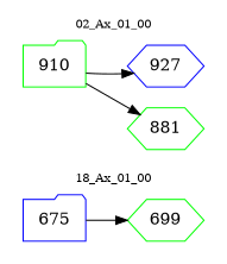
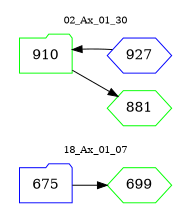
  digraph {
    rankdir=LR
    node [color=green shape=hexagon]
    edge [color=black]
    n1 [color=blue label=675 shape=folder]
    n2 [label=699]
    n3 [label=910 shape=folder]
    n4 [label=881]
    n5 [color=blue label=927]
    subgraph cluster_1 {
      color=white
      fontsize=10
-     label="18_Ax_01_00"
+     label="18_Ax_01_07"
      n1
      n2
    }
    subgraph cluster_2 {
      color=white
      fontsize=10
-     label="02_Ax_01_00"
+     label="02_Ax_01_30"
      n3
      n4
      n5
    }
    n1 -> n2
    n3 -> n4
-   n3 -> n5
+   n5 -> n3
  }
